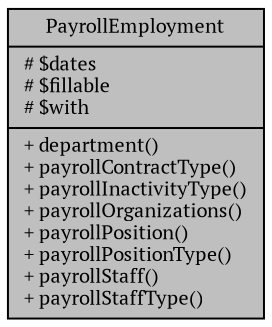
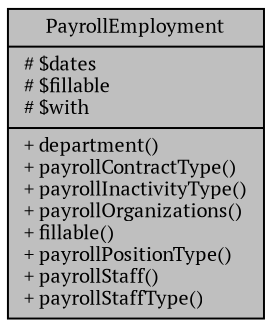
  digraph {
    fontname="PT Serif"
-   n1 [color=black fillcolor=grey75 fontcolor=black fontname="PT Serif" fontsize=10 height=0.2 label="{PayrollEmployment\n|# $dates\l# $fillable\l# $with\l|+ department()\l+ payrollContractType()\l+ payrollInactivityType()\l+ payrollOrganizations()\l+ payrollPosition()\l+ payrollPositionType()\l+ payrollStaff()\l+ payrollStaffType()\l}" shape=record style=filled width=0.4]
+   n1 [color=black fillcolor=grey75 fontcolor=black fontname="PT Serif" fontsize=10 height=0.2 label="{PayrollEmployment\n|# $dates\l# $fillable\l# $with\l|+ department()\l+ payrollContractType()\l+ payrollInactivityType()\l+ payrollOrganizations()\l+ fillable()\l+ payrollPositionType()\l+ payrollStaff()\l+ payrollStaffType()\l}" shape=record style=filled width=0.4]
  }
